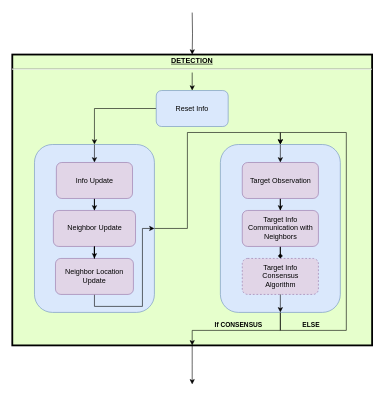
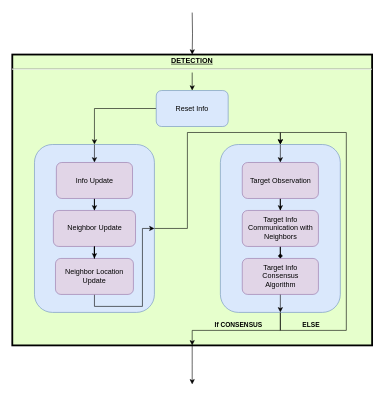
  <mxCell id="0" />
  <mxCell id="1" parent="0" />
  <mxCell id="2" value="&lt;p style=&quot;margin: 0px; margin-top: 4px; text-align: center; text-decoration: underline;&quot;&gt;&lt;strong&gt;DETECTION&lt;br&gt;&lt;/strong&gt;&lt;/p&gt;&lt;hr&gt;&lt;p style=&quot;margin: 0px; margin-left: 8px;&quot;&gt;&lt;br&gt;&lt;/p&gt;" style="verticalAlign=middle;align=center;overflow=fill;fontSize=12;fontFamily=Helvetica;html=1;rounded=0;fontStyle=1;strokeWidth=3;fillColor=#E6FFCC" parent="1" vertex="1"><mxGeometry x="20" y="90.12" width="600" height="485" as="geometry" /></mxCell>
  <mxCell id="3" value="" style="whiteSpace=wrap;html=1;fillColor=#dae8fc;strokeColor=#6c8ebf;rounded=1;" parent="1" vertex="1"><mxGeometry x="57" y="240.12" width="200" height="280" as="geometry" /></mxCell>
  <mxCell id="4" value="" style="edgeStyle=orthogonalEdgeStyle;rounded=0;orthogonalLoop=1;jettySize=auto;html=1;" parent="1" source="2" edge="1"><mxGeometry relative="1" as="geometry"><mxPoint x="320" y="640.12" as="targetPoint" /></mxGeometry></mxCell>
  <mxCell id="5" value="" style="edgeStyle=orthogonalEdgeStyle;rounded=0;orthogonalLoop=1;jettySize=auto;html=1;entryX=0.5;entryY=0;entryDx=0;entryDy=0;" parent="1" target="2" edge="1"><mxGeometry relative="1" as="geometry"><mxPoint x="320" y="20.12" as="sourcePoint" /></mxGeometry></mxCell>
  <mxCell id="6" value="" style="edgeStyle=orthogonalEdgeStyle;rounded=0;orthogonalLoop=1;jettySize=auto;html=1;entryX=0.5;entryY=0;entryDx=0;entryDy=0;" parent="1" source="7" target="3" edge="1"><mxGeometry relative="1" as="geometry" /></mxCell>
  <mxCell id="7" value="Reset Info" style="rounded=1;whiteSpace=wrap;html=1;fillColor=#dae8fc;strokeColor=#6c8ebf;" parent="1" vertex="1"><mxGeometry x="260" y="150.12" width="120" height="60" as="geometry" /></mxCell>
  <mxCell id="8" value="" style="edgeStyle=orthogonalEdgeStyle;rounded=0;orthogonalLoop=1;jettySize=auto;html=1;" parent="1" source="9" target="14" edge="1"><mxGeometry relative="1" as="geometry" /></mxCell>
  <mxCell id="9" value="Info Update" style="rounded=1;whiteSpace=wrap;html=1;fillColor=#e1d5e7;strokeColor=#9673a6;" parent="1" vertex="1"><mxGeometry x="93.5" y="270.12" width="127" height="60" as="geometry" /></mxCell>
  <mxCell id="10" value="" style="edgeStyle=orthogonalEdgeStyle;rounded=0;orthogonalLoop=1;jettySize=auto;html=1;entryX=0.5;entryY=0;entryDx=0;entryDy=0;" parent="1" target="7" edge="1"><mxGeometry relative="1" as="geometry"><mxPoint x="320" y="120.12" as="sourcePoint" /><mxPoint x="330" y="110.12" as="targetPoint" /><Array as="points"><mxPoint x="320" y="150.12" /><mxPoint x="320" y="150.12" /></Array></mxGeometry></mxCell>
  <mxCell id="11" value="" style="edgeStyle=orthogonalEdgeStyle;rounded=0;orthogonalLoop=1;jettySize=auto;html=1;startArrow=none;exitX=0.5;exitY=1;exitDx=0;exitDy=0;" parent="1" source="19" edge="1"><mxGeometry relative="1" as="geometry"><mxPoint x="320" y="575.12" as="targetPoint" /><mxPoint x="457" y="520.12" as="sourcePoint" /><Array as="points"><mxPoint x="467" y="550.12" /><mxPoint x="320" y="550.12" /></Array></mxGeometry></mxCell>
  <mxCell id="12" value="&lt;b&gt;If CONSENSUS&lt;/b&gt;" style="edgeLabel;html=1;align=center;verticalAlign=middle;resizable=0;points=[];labelBackgroundColor=none;" parent="11" vertex="1" connectable="0"><mxGeometry x="-0.508" y="3" relative="1" as="geometry"><mxPoint x="-50" y="-13" as="offset" /></mxGeometry></mxCell>
  <mxCell id="13" value="" style="edgeStyle=orthogonalEdgeStyle;rounded=0;orthogonalLoop=1;jettySize=auto;html=1;" parent="1" source="14" target="17" edge="1"><mxGeometry relative="1" as="geometry" /></mxCell>
  <mxCell id="14" value="Neighbor Update" style="whiteSpace=wrap;html=1;fillColor=#e1d5e7;strokeColor=#9673a6;rounded=1;" parent="1" vertex="1"><mxGeometry x="88.5" y="350.12" width="137" height="60" as="geometry" /></mxCell>
  <mxCell id="15" value="" style="edgeStyle=orthogonalEdgeStyle;rounded=0;orthogonalLoop=1;jettySize=auto;html=1;exitX=1;exitY=0.5;exitDx=0;exitDy=0;entryX=0.5;entryY=0;entryDx=0;entryDy=0;" parent="1" source="3" target="19" edge="1"><mxGeometry relative="1" as="geometry"><mxPoint x="367" y="380.12" as="targetPoint" /></mxGeometry></mxCell>
  <mxCell id="16" value="" style="edgeStyle=orthogonalEdgeStyle;rounded=0;orthogonalLoop=1;jettySize=auto;html=1;entryX=1;entryY=0.5;entryDx=0;entryDy=0;exitX=0.5;exitY=1;exitDx=0;exitDy=0;" parent="1" source="17" target="3" edge="1"><mxGeometry relative="1" as="geometry"><mxPoint x="157" y="580.12" as="targetPoint" /><Array as="points"><mxPoint x="157" y="510.12" /><mxPoint x="237" y="510.12" /><mxPoint x="237" y="380.12" /></Array></mxGeometry></mxCell>
  <mxCell id="17" value="Neighbor Location Update" style="whiteSpace=wrap;html=1;fillColor=#e1d5e7;strokeColor=#9673a6;rounded=1;" parent="1" vertex="1"><mxGeometry x="92" y="430.12" width="130" height="60" as="geometry" /></mxCell>
  <mxCell id="18" value="" style="edgeStyle=orthogonalEdgeStyle;rounded=0;orthogonalLoop=1;jettySize=auto;html=1;endArrow=none;" parent="1" source="14" target="17" edge="1"><mxGeometry relative="1" as="geometry"><mxPoint x="320" y="575.12" as="targetPoint" /><mxPoint x="199" y="360.12" as="sourcePoint" /></mxGeometry></mxCell>
  <mxCell id="19" value="" style="whiteSpace=wrap;html=1;fillColor=#dae8fc;strokeColor=#6c8ebf;rounded=1;" parent="1" vertex="1"><mxGeometry x="367" y="240.12" width="200" height="280" as="geometry" /></mxCell>
  <mxCell id="20" value="" style="edgeStyle=orthogonalEdgeStyle;rounded=0;orthogonalLoop=1;jettySize=auto;html=1;entryX=0.5;entryY=0;entryDx=0;entryDy=0;" parent="1" source="3" target="9" edge="1"><mxGeometry relative="1" as="geometry"><mxPoint x="157" y="710.12" as="targetPoint" /></mxGeometry></mxCell>
  <mxCell id="21" value="" style="edgeStyle=orthogonalEdgeStyle;rounded=0;orthogonalLoop=1;jettySize=auto;html=1;startArrow=none;exitX=0.5;exitY=1;exitDx=0;exitDy=0;entryX=0.5;entryY=0;entryDx=0;entryDy=0;" parent="1" source="19" target="19" edge="1"><mxGeometry relative="1" as="geometry"><mxPoint x="330" y="585.12" as="targetPoint" /><mxPoint x="477" y="530.12" as="sourcePoint" /><Array as="points"><mxPoint x="467" y="550.12" /><mxPoint x="577" y="550.12" /><mxPoint x="577" y="220.12" /><mxPoint x="467" y="220.12" /></Array></mxGeometry></mxCell>
  <mxCell id="22" value="&lt;b&gt;ELSE&lt;/b&gt;" style="edgeLabel;html=1;align=center;verticalAlign=middle;resizable=0;points=[];labelBackgroundColor=none;" parent="21" vertex="1" connectable="0"><mxGeometry x="-0.655" y="2" relative="1" as="geometry"><mxPoint x="-23" y="-8" as="offset" /></mxGeometry></mxCell>
  <mxCell id="23" value="" style="edgeStyle=orthogonalEdgeStyle;rounded=0;orthogonalLoop=1;jettySize=auto;html=1;" parent="1" source="24" target="27" edge="1"><mxGeometry relative="1" as="geometry" /></mxCell>
  <mxCell id="24" value="Target Observation" style="rounded=1;whiteSpace=wrap;html=1;fillColor=#e1d5e7;strokeColor=#9673a6;" parent="1" vertex="1"><mxGeometry x="403.5" y="270.12" width="127" height="60" as="geometry" /></mxCell>
  <mxCell id="25" value="" style="edgeStyle=orthogonalEdgeStyle;rounded=0;orthogonalLoop=1;jettySize=auto;html=1;entryX=0.5;entryY=1;entryDx=0;entryDy=0;startArrow=none;exitX=0.5;exitY=1;exitDx=0;exitDy=0;" parent="1" source="29" target="19" edge="1"><mxGeometry relative="1" as="geometry"><mxPoint x="467" y="540.12" as="targetPoint" /><Array as="points"><mxPoint x="467" y="486.12" /></Array><mxPoint x="467" y="490.12" as="sourcePoint" /></mxGeometry></mxCell>
  <mxCell id="26" value="" style="edgeStyle=orthogonalEdgeStyle;rounded=0;orthogonalLoop=1;jettySize=auto;html=1;fontSize=11.5;endArrow=diamond;" parent="1" source="27" target="29" edge="1"><mxGeometry relative="1" as="geometry" /></mxCell>
  <mxCell id="27" value="Target Info Communication with Neighbors" style="rounded=1;whiteSpace=wrap;html=1;fillColor=#e1d5e7;strokeColor=#9673a6;" parent="1" vertex="1"><mxGeometry x="403.5" y="350.12" width="127" height="60" as="geometry" /></mxCell>
  <mxCell id="28" value="" style="edgeStyle=orthogonalEdgeStyle;rounded=0;orthogonalLoop=1;jettySize=auto;html=1;entryX=0.5;entryY=0;entryDx=0;entryDy=0;" parent="1" source="19" target="24" edge="1"><mxGeometry relative="1" as="geometry"><Array as="points"><mxPoint x="467" y="290.12" /><mxPoint x="467" y="290.12" /></Array></mxGeometry></mxCell>
- <mxCell id="29" value="Target Info&lt;br&gt;Consensus&lt;br&gt;Algorithm" style="rounded=1;whiteSpace=wrap;html=1;fillColor=#e1d5e7;strokeColor=#9673a6;dashed=1;" parent="1" vertex="1"><mxGeometry x="403.5" y="430.12" width="127" height="60" as="geometry" /></mxCell>
+ <mxCell id="29" value="Target Info&lt;br&gt;Consensus&lt;br&gt;Algorithm" style="rounded=1;whiteSpace=wrap;html=1;fillColor=#e1d5e7;strokeColor=#9673a6;" parent="1" vertex="1"><mxGeometry x="403.5" y="430.12" width="127" height="60" as="geometry" /></mxCell>
